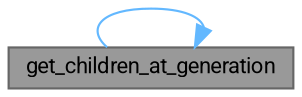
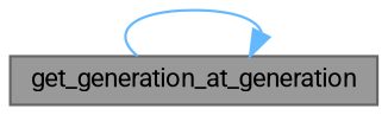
  digraph {
    rankdir=LR
    fontname=Roboto
-   n1 [color=gray40 fillcolor=grey60 fontcolor=black fontname=Roboto fontsize=10 height=0.2 label=get_children_at_generation shape=box style=filled width=0.4]
+   n1 [color=gray40 fillcolor=grey60 fontcolor=black fontname=Roboto fontsize=10 height=0.2 label=get_generation_at_generation shape=box style=filled width=0.4]
    n1 -> n1 [color=steelblue1 fontname=Roboto fontsize=10 labelfontname=Helvetica labelfontsize=10 style=solid]
  }
